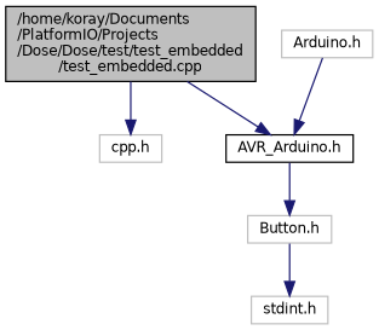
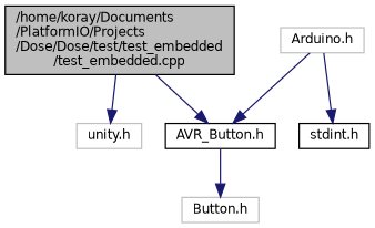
  digraph {
    node [color=grey75 fillcolor=white fontname=Helvetica fontsize=10 shape=record style=filled]
    edge [color=midnightblue fontname=Helvetica fontsize=10 labelfontname=Helvetica labelfontsize=10 style=solid]
    n1 [color=black fillcolor=grey75 fontcolor=black height=0.2 label="/home/koray/Documents\l/PlatformIO/Projects\l/Dose/Dose/test/test_embedded\l/test_embedded.cpp" width=0.4]
-   n2 [height=0.2 label="cpp.h" width=0.4]
-   n3 [color=black height=0.2 label="AVR_Arduino.h" width=0.4]
+   n2 [height=0.2 label="unity.h" width=0.4]
+   n3 [color=black height=0.2 label="AVR_Button.h" width=0.4]
    n4 [height=0.2 label="Button.h" width=0.4]
-   n5 [height=0.2 label="stdint.h" width=0.4]
+   n5 [color=black height=0.2 label="stdint.h" width=0.4]
    n6 [height=0.2 label="Arduino.h" width=0.4]
    n1 -> n2
    n1 -> n3
    n3 -> n4
-   n4 -> n5
+   n6 -> n5
    n6 -> n3
  }
